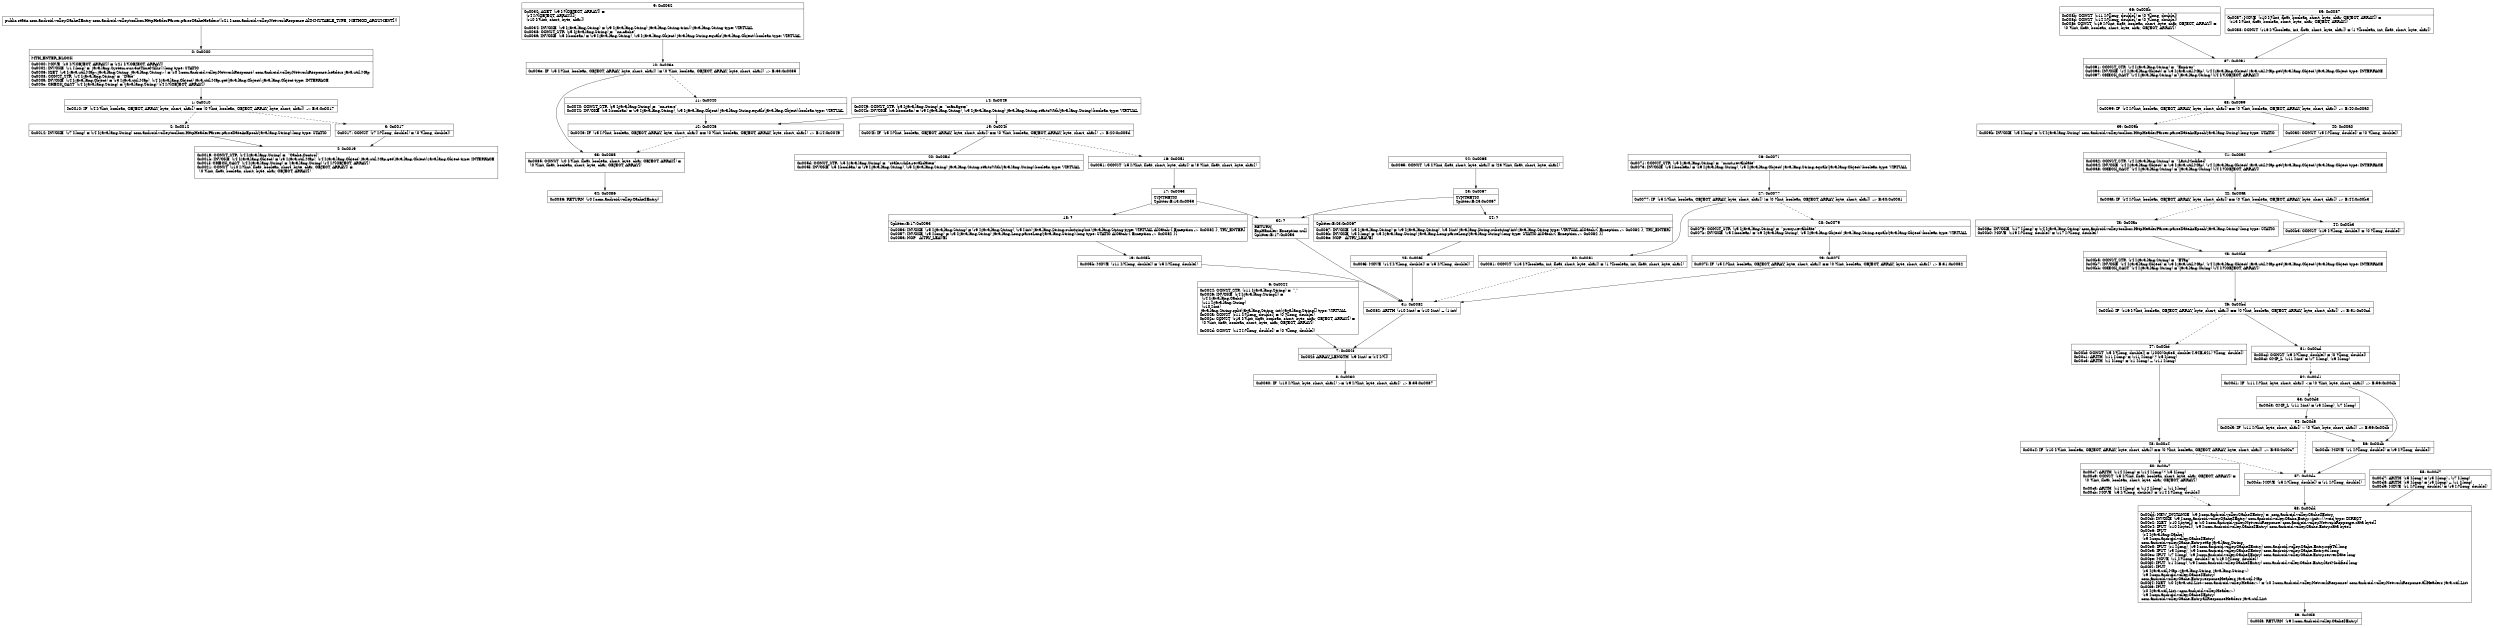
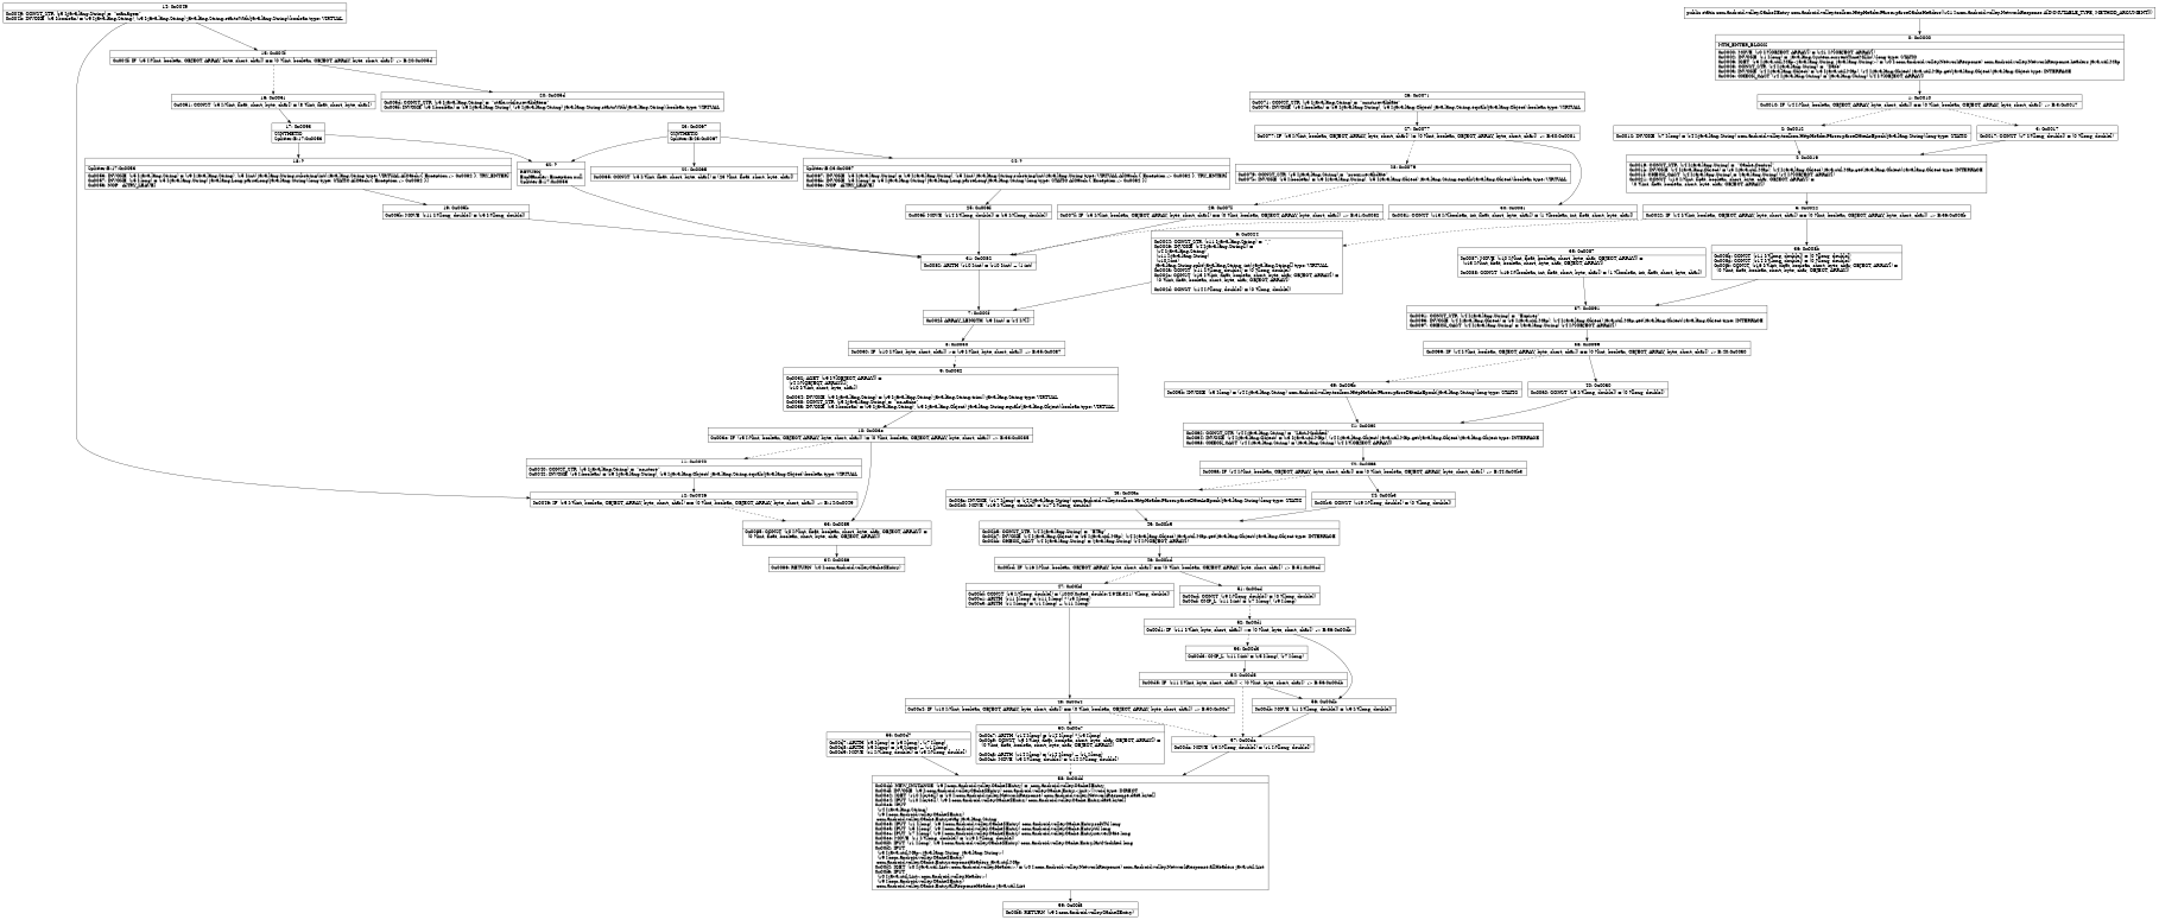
  digraph {
    node [shape=record]
    n1 [label="{0\:\ 0x0000|MTH_ENTER_BLOCK\l|0x0000: MOVE  (r0 I:?[OBJECT, ARRAY]) = (r21 I:?[OBJECT, ARRAY]) \l0x0002: INVOKE  (r1 I:long) =  java.lang.System.currentTimeMillis():long type: STATIC \l0x0006: IGET  (r3 I:java.util.Map\<java.lang.String, java.lang.String\>) = (r0 I:com.android.volley.NetworkResponse) com.android.volley.NetworkResponse.headers java.util.Map \l0x0008: CONST_STR  (r4 I:java.lang.String) =  \"Date\" \l0x000a: INVOKE  (r4 I:java.lang.Object) = (r3 I:java.util.Map), (r4 I:java.lang.Object) java.util.Map.get(java.lang.Object):java.lang.Object type: INTERFACE \l0x000e: CHECK_CAST  (r4 I:java.lang.String) = (java.lang.String) (r4 I:?[OBJECT, ARRAY]) \l}"]
    n2 [label="{1\:\ 0x0010|0x0010: IF  (r4 I:?[int, boolean, OBJECT, ARRAY, byte, short, char]) == (0 ?[int, boolean, OBJECT, ARRAY, byte, short, char])  \-\> B:3:0x0017 \l}"]
    n3 [label="{2\:\ 0x0012|0x0012: INVOKE  (r7 I:long) = (r4 I:java.lang.String) com.android.volley.toolbox.HttpHeaderParser.parseDateAsEpoch(java.lang.String):long type: STATIC \l}"]
    n4 [label="{3\:\ 0x0017|0x0017: CONST  (r7 I:?[long, double]) = (0 ?[long, double]) \l}"]
    n5 [label="{4\:\ 0x0019|0x0019: CONST_STR  (r4 I:java.lang.String) =  \"Cache\-Control\" \l0x001b: INVOKE  (r4 I:java.lang.Object) = (r3 I:java.util.Map), (r4 I:java.lang.Object) java.util.Map.get(java.lang.Object):java.lang.Object type: INTERFACE \l0x001f: CHECK_CAST  (r4 I:java.lang.String) = (java.lang.String) (r4 I:?[OBJECT, ARRAY]) \l0x0021: CONST  (r10 I:?[int, float, boolean, short, byte, char, OBJECT, ARRAY]) = \l  (0 ?[int, float, boolean, short, byte, char, OBJECT, ARRAY])\l \l}"]
-   n7 [label="{6\:\ 0x0024|0x0024: CONST_STR  (r11 I:java.lang.String) =  \",\" \l0x0026: INVOKE  (r4 I:java.lang.String[]) = \l  (r4 I:java.lang.Cache)\l  (r11 I:java.lang.String)\l  (r10 I:int)\l java.lang.String.split(java.lang.String, int):java.lang.String[] type: VIRTUAL \l0x002a: CONST  (r11 I:?[long, double]) = (0 ?[long, double]) \l0x002c: CONST  (r13 I:?[int, float, boolean, short, byte, char, OBJECT, ARRAY]) = \l  (0 ?[int, float, boolean, short, byte, char, OBJECT, ARRAY])\l \l0x002d: CONST  (r14 I:?[long, double]) = (0 ?[long, double]) \l}"]
+   n6 [label="{5\:\ 0x0022|0x0022: IF  (r4 I:?[int, boolean, OBJECT, ARRAY, byte, short, char]) == (0 ?[int, boolean, OBJECT, ARRAY, byte, short, char])  \-\> B:36:0x008b \l}"]
+   n7 [label="{6\:\ 0x0024|0x0024: CONST_STR  (r11 I:java.lang.String) =  \",\" \l0x0026: INVOKE  (r4 I:java.lang.String[]) = \l  (r4 I:java.lang.String)\l  (r11 I:java.lang.String)\l  (r10 I:int)\l java.lang.String.split(java.lang.String, int):java.lang.String[] type: VIRTUAL \l0x002a: CONST  (r11 I:?[long, double]) = (0 ?[long, double]) \l0x002c: CONST  (r13 I:?[int, float, boolean, short, byte, char, OBJECT, ARRAY]) = \l  (0 ?[int, float, boolean, short, byte, char, OBJECT, ARRAY])\l \l0x002d: CONST  (r14 I:?[long, double]) = (0 ?[long, double]) \l}"]
    n8 [label="{36\:\ 0x008b|0x008b: CONST  (r11 I:?[long, double]) = (0 ?[long, double]) \l0x008d: CONST  (r14 I:?[long, double]) = (0 ?[long, double]) \l0x008f: CONST  (r16 I:?[int, float, boolean, short, byte, char, OBJECT, ARRAY]) = \l  (0 ?[int, float, boolean, short, byte, char, OBJECT, ARRAY])\l \l}"]
    n9 [label="{7\:\ 0x002f|0x002f: ARRAY_LENGTH  (r9 I:int) = (r4 I:?[]) \l}"]
    n10 [label="{37\:\ 0x0091|0x0091: CONST_STR  (r4 I:java.lang.String) =  \"Expires\" \l0x0093: INVOKE  (r4 I:java.lang.Object) = (r3 I:java.util.Map), (r4 I:java.lang.Object) java.util.Map.get(java.lang.Object):java.lang.Object type: INTERFACE \l0x0097: CHECK_CAST  (r4 I:java.lang.String) = (java.lang.String) (r4 I:?[OBJECT, ARRAY]) \l}"]
    n11 [label="{8\:\ 0x0030|0x0030: IF  (r10 I:?[int, byte, short, char]) \>= (r9 I:?[int, byte, short, char])  \-\> B:35:0x0087 \l}"]
    n12 [label="{9\:\ 0x0032|0x0032: AGET  (r9 I:?[OBJECT, ARRAY]) = \l  (r4 I:?[OBJECT, ARRAY][])\l  (r10 I:?[int, short, byte, char])\l \l0x0034: INVOKE  (r9 I:java.lang.String) = (r9 I:java.lang.String) java.lang.String.trim():java.lang.String type: VIRTUAL \l0x0038: CONST_STR  (r5 I:java.lang.String) =  \"no\-cache\" \l0x003a: INVOKE  (r5 I:boolean) = (r9 I:java.lang.String), (r5 I:java.lang.Object) java.lang.String.equals(java.lang.Object):boolean type: VIRTUAL \l}"]
    n13 [label="{10\:\ 0x003e|0x003e: IF  (r5 I:?[int, boolean, OBJECT, ARRAY, byte, short, char]) != (0 ?[int, boolean, OBJECT, ARRAY, byte, short, char])  \-\> B:33:0x0085 \l}"]
    n14 [label="{35\:\ 0x0087|0x0087: MOVE  (r10 I:?[int, float, boolean, short, byte, char, OBJECT, ARRAY]) = \l  (r13 I:?[int, float, boolean, short, byte, char, OBJECT, ARRAY])\l \l0x0088: CONST  (r16 I:?[boolean, int, float, short, byte, char]) = (1 ?[boolean, int, float, short, byte, char]) \l}"]
    n15 [label="{11\:\ 0x0040|0x0040: CONST_STR  (r5 I:java.lang.String) =  \"no\-store\" \l0x0042: INVOKE  (r5 I:boolean) = (r9 I:java.lang.String), (r5 I:java.lang.Object) java.lang.String.equals(java.lang.Object):boolean type: VIRTUAL \l}"]
    n16 [label="{33\:\ 0x0085|0x0085: CONST  (r0 I:?[int, float, boolean, short, byte, char, OBJECT, ARRAY]) = \l  (0 ?[int, float, boolean, short, byte, char, OBJECT, ARRAY])\l \l}"]
    n17 [label="{12\:\ 0x0046|0x0046: IF  (r5 I:?[int, boolean, OBJECT, ARRAY, byte, short, char]) == (0 ?[int, boolean, OBJECT, ARRAY, byte, short, char])  \-\> B:14:0x0049 \l}"]
    n18 [label="{34\:\ 0x0086|0x0086: RETURN  (r0 I:com.android.volley.Cache$Entry) \l}"]
    n19 [label="{14\:\ 0x0049|0x0049: CONST_STR  (r5 I:java.lang.String) =  \"max\-age=\" \l0x004b: INVOKE  (r5 I:boolean) = (r9 I:java.lang.String), (r5 I:java.lang.String) java.lang.String.startsWith(java.lang.String):boolean type: VIRTUAL \l}"]
    n20 [label="{15\:\ 0x004f|0x004f: IF  (r5 I:?[int, boolean, OBJECT, ARRAY, byte, short, char]) == (0 ?[int, boolean, OBJECT, ARRAY, byte, short, char])  \-\> B:20:0x005d \l}"]
    n21 [label="{16\:\ 0x0051|0x0051: CONST  (r5 I:?[int, float, short, byte, char]) = (8 ?[int, float, short, byte, char]) \l}"]
    n22 [label="{20\:\ 0x005d|0x005d: CONST_STR  (r5 I:java.lang.String) =  \"stale\-while\-revalidate=\" \l0x005f: INVOKE  (r5 I:boolean) = (r9 I:java.lang.String), (r5 I:java.lang.String) java.lang.String.startsWith(java.lang.String):boolean type: VIRTUAL \l}"]
-   n23 [label="{17\:\ 0x0053|SYNTHETIC\lSplitter:B:13:0x0053\l}"]
+   n23 [label="{17\:\ 0x0053|SYNTHETIC\lSplitter:B:17:0x0053\l}"]
    n24 [label="{18\:\ ?|Splitter:B:17:0x0053\l|0x0053: INVOKE  (r5 I:java.lang.String) = (r9 I:java.lang.String), (r5 I:int) java.lang.String.substring(int):java.lang.String type: VIRTUAL A[Catch:\{ Exception \-\> 0x0082 \}, TRY_ENTER]\l0x0057: INVOKE  (r5 I:long) = (r5 I:java.lang.String) java.lang.Long.parseLong(java.lang.String):long type: STATIC A[Catch:\{ Exception \-\> 0x0082 \}]\l0x005a: NOP   A[TRY_LEAVE]\l}"]
    n25 [label="{32\:\ ?|RETURN\lExcHandler: Exception null\lSplitter:B:17:0x0053\l}"]
    n26 [label="{19\:\ 0x005b|0x005b: MOVE  (r11 I:?[long, double]) = (r5 I:?[long, double]) \l}"]
    n27 [label="{31\:\ 0x0082|0x0082: ARITH  (r10 I:int) = (r10 I:int) + (1 int) \l}"]
    n28 [label="{22\:\ 0x0065|0x0065: CONST  (r5 I:?[int, float, short, byte, char]) = (23 ?[int, float, short, byte, char]) \l}"]
    n29 [label="{23\:\ 0x0067|SYNTHETIC\lSplitter:B:23:0x0067\l}"]
    n30 [label="{26\:\ 0x0071|0x0071: CONST_STR  (r5 I:java.lang.String) =  \"must\-revalidate\" \l0x0073: INVOKE  (r5 I:boolean) = (r9 I:java.lang.String), (r5 I:java.lang.Object) java.lang.String.equals(java.lang.Object):boolean type: VIRTUAL \l}"]
    n31 [label="{27\:\ 0x0077|0x0077: IF  (r5 I:?[int, boolean, OBJECT, ARRAY, byte, short, char]) != (0 ?[int, boolean, OBJECT, ARRAY, byte, short, char])  \-\> B:30:0x0081 \l}"]
    n32 [label="{24\:\ ?|Splitter:B:23:0x0067\l|0x0067: INVOKE  (r5 I:java.lang.String) = (r9 I:java.lang.String), (r5 I:int) java.lang.String.substring(int):java.lang.String type: VIRTUAL A[Catch:\{ Exception \-\> 0x0082 \}, TRY_ENTER]\l0x006b: INVOKE  (r5 I:long) = (r5 I:java.lang.String) java.lang.Long.parseLong(java.lang.String):long type: STATIC A[Catch:\{ Exception \-\> 0x0082 \}]\l0x006e: NOP   A[TRY_LEAVE]\l}"]
    n33 [label="{25\:\ 0x006f|0x006f: MOVE  (r14 I:?[long, double]) = (r5 I:?[long, double]) \l}"]
    n34 [label="{28\:\ 0x0079|0x0079: CONST_STR  (r5 I:java.lang.String) =  \"proxy\-revalidate\" \l0x007b: INVOKE  (r5 I:boolean) = (r9 I:java.lang.String), (r5 I:java.lang.Object) java.lang.String.equals(java.lang.Object):boolean type: VIRTUAL \l}"]
    n35 [label="{30\:\ 0x0081|0x0081: CONST  (r13 I:?[boolean, int, float, short, byte, char]) = (1 ?[boolean, int, float, short, byte, char]) \l}"]
    n36 [label="{29\:\ 0x007f|0x007f: IF  (r5 I:?[int, boolean, OBJECT, ARRAY, byte, short, char]) == (0 ?[int, boolean, OBJECT, ARRAY, byte, short, char])  \-\> B:31:0x0082 \l}"]
    n37 [label="{38\:\ 0x0099|0x0099: IF  (r4 I:?[int, boolean, OBJECT, ARRAY, byte, short, char]) == (0 ?[int, boolean, OBJECT, ARRAY, byte, short, char])  \-\> B:40:0x00a0 \l}"]
    n38 [label="{39\:\ 0x009b|0x009b: INVOKE  (r5 I:long) = (r4 I:java.lang.String) com.android.volley.toolbox.HttpHeaderParser.parseDateAsEpoch(java.lang.String):long type: STATIC \l}"]
    n39 [label="{40\:\ 0x00a0|0x00a0: CONST  (r5 I:?[long, double]) = (0 ?[long, double]) \l}"]
    n40 [label="{41\:\ 0x00a2|0x00a2: CONST_STR  (r4 I:java.lang.String) =  \"Last\-Modified\" \l0x00a4: INVOKE  (r4 I:java.lang.Object) = (r3 I:java.util.Map), (r4 I:java.lang.Object) java.util.Map.get(java.lang.Object):java.lang.Object type: INTERFACE \l0x00a8: CHECK_CAST  (r4 I:java.lang.String) = (java.lang.String) (r4 I:?[OBJECT, ARRAY]) \l}"]
    n41 [label="{42\:\ 0x00aa|0x00aa: IF  (r4 I:?[int, boolean, OBJECT, ARRAY, byte, short, char]) == (0 ?[int, boolean, OBJECT, ARRAY, byte, short, char])  \-\> B:44:0x00b3 \l}"]
    n42 [label="{43\:\ 0x00ac|0x00ac: INVOKE  (r17 I:long) = (r4 I:java.lang.String) com.android.volley.toolbox.HttpHeaderParser.parseDateAsEpoch(java.lang.String):long type: STATIC \l0x00b0: MOVE  (r19 I:?[long, double]) = (r17 I:?[long, double]) \l}"]
    n43 [label="{44\:\ 0x00b3|0x00b3: CONST  (r19 I:?[long, double]) = (0 ?[long, double]) \l}"]
    n44 [label="{45\:\ 0x00b5|0x00b5: CONST_STR  (r4 I:java.lang.String) =  \"ETag\" \l0x00b7: INVOKE  (r4 I:java.lang.Object) = (r3 I:java.util.Map), (r4 I:java.lang.Object) java.util.Map.get(java.lang.Object):java.lang.Object type: INTERFACE \l0x00bb: CHECK_CAST  (r4 I:java.lang.String) = (java.lang.String) (r4 I:?[OBJECT, ARRAY]) \l}"]
    n45 [label="{46\:\ 0x00bd|0x00bd: IF  (r16 I:?[int, boolean, OBJECT, ARRAY, byte, short, char]) == (0 ?[int, boolean, OBJECT, ARRAY, byte, short, char])  \-\> B:51:0x00cd \l}"]
    n46 [label="{47\:\ 0x00bf|0x00bf: CONST  (r5 I:?[long, double]) = (1000(0x3e8, double:4.94E\-321) ?[long, double]) \l0x00c1: ARITH  (r11 I:long) = (r11 I:long) * (r5 I:long) \l0x00c3: ARITH  (r1 I:long) = (r1 I:long) + (r11 I:long) \l}"]
    n47 [label="{51\:\ 0x00cd|0x00cd: CONST  (r9 I:?[long, double]) = (0 ?[long, double]) \l0x00cf: CMP_L  (r11 I:int) = (r7 I:long), (r9 I:long) \l}"]
    n48 [label="{48\:\ 0x00c4|0x00c4: IF  (r10 I:?[int, boolean, OBJECT, ARRAY, byte, short, char]) == (0 ?[int, boolean, OBJECT, ARRAY, byte, short, char])  \-\> B:50:0x00c7 \l}"]
    n49 [label="{52\:\ 0x00d1|0x00d1: IF  (r11 I:?[int, byte, short, char]) \<= (0 ?[int, byte, short, char])  \-\> B:56:0x00db \l}"]
    n50 [label="{50\:\ 0x00c7|0x00c7: ARITH  (r14 I:long) = (r14 I:long) * (r5 I:long) \l0x00c9: CONST  (r5 I:?[int, float, boolean, short, byte, char, OBJECT, ARRAY]) = \l  (0 ?[int, float, boolean, short, byte, char, OBJECT, ARRAY])\l \l0x00ca: ARITH  (r14 I:long) = (r14 I:long) + (r1 I:long) \l0x00cb: MOVE  (r5 I:?[long, double]) = (r14 I:?[long, double]) \l}"]
    n51 [label="{57\:\ 0x00dc|0x00dc: MOVE  (r5 I:?[long, double]) = (r1 I:?[long, double]) \l}"]
-   n52 [label="{58\:\ 0x00dd|0x00dd: NEW_INSTANCE  (r9 I:com.android.volley.Cache$Entry) =  com.android.volley.Cache$Entry \l0x00df: INVOKE  (r9 I:com.android.volley.Cache$Entry) com.android.volley.Cache.Entry.\<init\>():void type: DIRECT \l0x00e2: IGET  (r10 I:byte[]) = (r0 I:com.android.volley.NetworkResponse) com.android.volley.NetworkResponse.data byte[] \l0x00e4: IPUT  (r10 I:byte[]), (r9 I:com.android.volley.Cache$Entry) com.android.volley.Cache.Entry.data byte[] \l0x00e6: IPUT  \l  (r4 I:java.lang.Cache)\l  (r9 I:com.android.volley.Cache$Entry)\l com.android.volley.Cache.Entry.etag java.lang.String \l0x00e8: IPUT  (r1 I:long), (r9 I:com.android.volley.Cache$Entry) com.android.volley.Cache.Entry.softTtl long \l0x00ea: IPUT  (r5 I:long), (r9 I:com.android.volley.Cache$Entry) com.android.volley.Cache.Entry.ttl long \l0x00ec: IPUT  (r7 I:long), (r9 I:com.android.volley.Cache$Entry) com.android.volley.Cache.Entry.serverDate long \l0x00ee: MOVE  (r1 I:?[long, double]) = (r19 I:?[long, double]) \l0x00f0: IPUT  (r1 I:long), (r9 I:com.android.volley.Cache$Entry) com.android.volley.Cache.Entry.lastModified long \l0x00f2: IPUT  \l  (r3 I:java.util.Map\<java.lang.String, java.lang.String\>)\l  (r9 I:com.android.volley.Cache$Entry)\l com.android.volley.Cache.Entry.responseHeaders java.util.Map \l0x00f4: IGET  (r0 I:java.util.List\<com.android.volley.Header\>) = (r0 I:com.android.volley.NetworkResponse) com.android.volley.NetworkResponse.allHeaders java.util.List \l0x00f6: IPUT  \l  (r0 I:java.util.List\<com.android.volley.Header\>)\l  (r9 I:com.android.volley.Cache$Entry)\l com.android.volley.Cache.Entry.allResponseHeaders java.util.List \l}"]
+   n52 [label="{58\:\ 0x00dd|0x00dd: NEW_INSTANCE  (r9 I:com.android.volley.Cache$Entry) =  com.android.volley.Cache$Entry \l0x00df: INVOKE  (r9 I:com.android.volley.Cache$Entry) com.android.volley.Cache.Entry.\<init\>():void type: DIRECT \l0x00e2: IGET  (r10 I:byte[]) = (r0 I:com.android.volley.NetworkResponse) com.android.volley.NetworkResponse.data byte[] \l0x00e4: IPUT  (r10 I:byte[]), (r9 I:com.android.volley.Cache$Entry) com.android.volley.Cache.Entry.data byte[] \l0x00e6: IPUT  \l  (r4 I:java.lang.String)\l  (r9 I:com.android.volley.Cache$Entry)\l com.android.volley.Cache.Entry.etag java.lang.String \l0x00e8: IPUT  (r1 I:long), (r9 I:com.android.volley.Cache$Entry) com.android.volley.Cache.Entry.softTtl long \l0x00ea: IPUT  (r5 I:long), (r9 I:com.android.volley.Cache$Entry) com.android.volley.Cache.Entry.ttl long \l0x00ec: IPUT  (r7 I:long), (r9 I:com.android.volley.Cache$Entry) com.android.volley.Cache.Entry.serverDate long \l0x00ee: MOVE  (r1 I:?[long, double]) = (r19 I:?[long, double]) \l0x00f0: IPUT  (r1 I:long), (r9 I:com.android.volley.Cache$Entry) com.android.volley.Cache.Entry.lastModified long \l0x00f2: IPUT  \l  (r3 I:java.util.Map\<java.lang.String, java.lang.String\>)\l  (r9 I:com.android.volley.Cache$Entry)\l com.android.volley.Cache.Entry.responseHeaders java.util.Map \l0x00f4: IGET  (r0 I:java.util.List\<com.android.volley.Header\>) = (r0 I:com.android.volley.NetworkResponse) com.android.volley.NetworkResponse.allHeaders java.util.List \l0x00f6: IPUT  \l  (r0 I:java.util.List\<com.android.volley.Header\>)\l  (r9 I:com.android.volley.Cache$Entry)\l com.android.volley.Cache.Entry.allResponseHeaders java.util.List \l}"]
    n53 [label="{59\:\ 0x00f8|0x00f8: RETURN  (r9 I:com.android.volley.Cache$Entry) \l}"]
    n54 [label="{53\:\ 0x00d3|0x00d3: CMP_L  (r11 I:int) = (r5 I:long), (r7 I:long) \l}"]
    n55 [label="{56\:\ 0x00db|0x00db: MOVE  (r1 I:?[long, double]) = (r9 I:?[long, double]) \l}"]
    n56 [label="{54\:\ 0x00d5|0x00d5: IF  (r11 I:?[int, byte, short, char]) \< (0 ?[int, byte, short, char])  \-\> B:56:0x00db \l}"]
    n57 [label="{55\:\ 0x00d7|0x00d7: ARITH  (r5 I:long) = (r5 I:long) \- (r7 I:long) \l0x00d8: ARITH  (r5 I:long) = (r5 I:long) + (r1 I:long) \l0x00d9: MOVE  (r1 I:?[long, double]) = (r5 I:?[long, double]) \l}"]
    n58 [label="{public static com.android.volley.Cache$Entry com.android.volley.toolbox.HttpHeaderParser.parseCacheHeaders((r21 I:com.android.volley.NetworkResponse A[IMMUTABLE_TYPE, METHOD_ARGUMENT])) }"]
    n1 -> n2
    n2 -> n3 [style=dashed]
    n2 -> n4 [style=dashed]
    n3 -> n5
    n4 -> n5
+   n5 -> n6
+   n6 -> n7 [style=dashed]
+   n6 -> n8
    n7 -> n9
    n8 -> n10
    n9 -> n11
    n10 -> n37
+   n11 -> n12 [style=dashed]
    n12 -> n13
    n13 -> n15 [style=dashed]
    n13 -> n16
    n14 -> n10
    n15 -> n17
    n16 -> n18
    n17 -> n16 [style=dashed]
    n19 -> n17
    n19 -> n20
    n20 -> n21 [style=dashed]
    n20 -> n22
    n21 -> n23
    n23 -> n24
    n23 -> n25
    n24 -> n26
    n25 -> n27
    n26 -> n27
    n27 -> n9
-   n28 -> n29
+   n29 -> n28
    n29 -> n25
    n29 -> n32
    n30 -> n31
    n31 -> n34 [style=dashed]
    n31 -> n35
    n32 -> n33
    n33 -> n27
-   n34 -> n36
+   n34 -> n36 [style=dashed]
    n35 -> n27 [style=dashed]
    n36 -> n27
    n37 -> n38 [style=dashed]
    n37 -> n39
    n38 -> n40
    n39 -> n40
    n40 -> n41
    n41 -> n42 [style=dashed]
    n41 -> n43
    n42 -> n44
    n43 -> n44
    n44 -> n45
    n45 -> n46 [style=dashed]
    n45 -> n47
    n46 -> n48
    n47 -> n49 [style=dashed]
    n48 -> n50
    n48 -> n51 [style=dashed]
    n49 -> n54 [style=dashed]
    n49 -> n55
    n50 -> n52 [style=dashed]
    n51 -> n52
    n52 -> n53
    n54 -> n56
    n55 -> n51
    n56 -> n51 [style=dashed]
    n56 -> n55
    n57 -> n52
    n58 -> n1
  }
